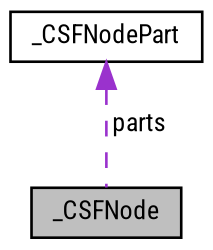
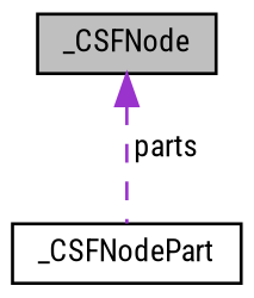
  digraph {
    fontname="Roboto Condensed"
    node [color=black fontname="Roboto Condensed" fontsize=10 shape=record style=filled]
    n1 [fillcolor=grey75 fontcolor=black height=0.2 label=_CSFNode width=0.4]
    n2 [fillcolor=white height=0.2 label=_CSFNodePart width=0.4]
-   n2 -> n1 [color=darkorchid3 dir=back fontname="Roboto Condensed" fontsize=10 label=" parts" labelfontname=Helvetica labelfontsize=10 style=dashed]
+   n1 -> n2 [color=darkorchid3 dir=back fontname="Roboto Condensed" fontsize=10 label=" parts" labelfontname=Helvetica labelfontsize=10 style=dashed]
  }
